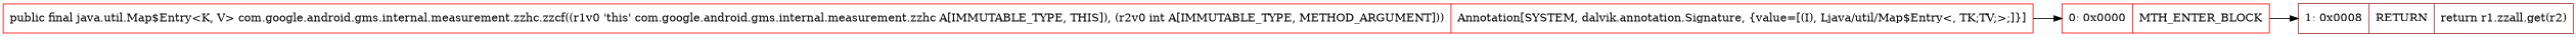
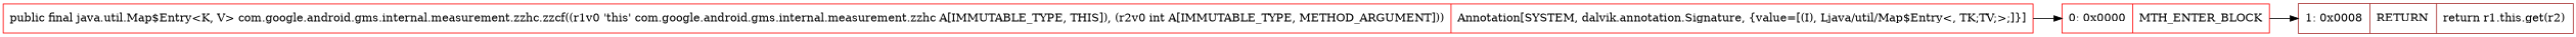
  digraph {
    rankdir=LR
    node [shape=record color=red]
    n1 [label="{0\:\ 0x0000|MTH_ENTER_BLOCK\l}"]
-   n2 [label="{1\:\ 0x0008|RETURN\l|return r1.zzall.get(r2)\l}" color=brown]
+   n2 [label="{1\:\ 0x0008|RETURN\l|return r1.this.get(r2)\l}" color=brown]
    n3 [label="{public final java.util.Map$Entry\<K, V\> com.google.android.gms.internal.measurement.zzhc.zzcf((r1v0 'this' com.google.android.gms.internal.measurement.zzhc A[IMMUTABLE_TYPE, THIS]), (r2v0 int A[IMMUTABLE_TYPE, METHOD_ARGUMENT]))  | Annotation[SYSTEM, dalvik.annotation.Signature, \{value=[(I), Ljava\/util\/Map$Entry\<, TK;TV;\>;]\}]\l}"]
    n1 -> n2
    n3 -> n1
  }
